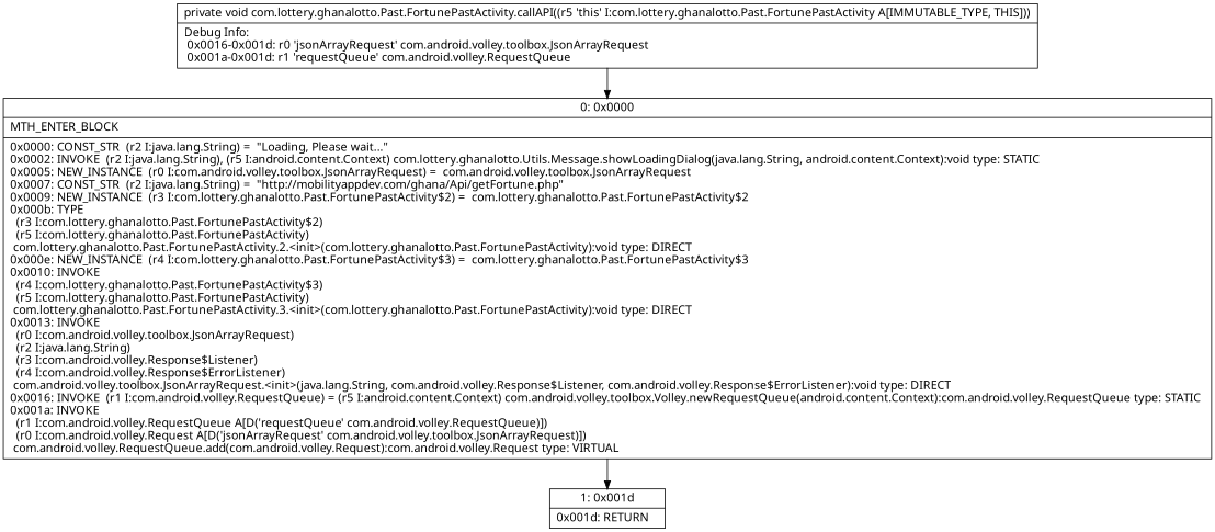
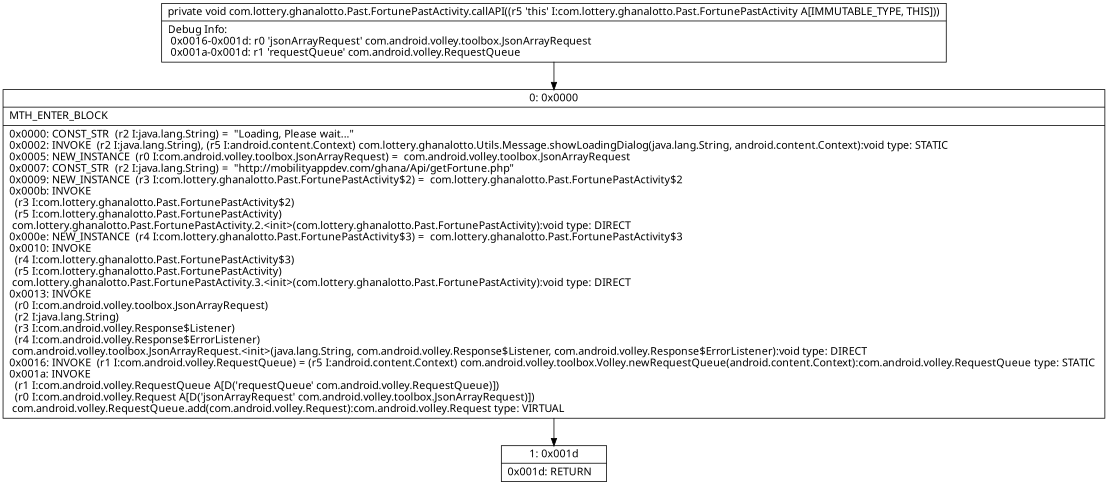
  digraph {
    fontname="Noto Sans"
    node [shape=record fontname="Noto Sans"]
    edge [fontname="Noto Sans"]
-   n1 [label="{0\:\ 0x0000|MTH_ENTER_BLOCK\l|0x0000: CONST_STR  (r2 I:java.lang.String) =  \"Loading, Please wait...\" \l0x0002: INVOKE  (r2 I:java.lang.String), (r5 I:android.content.Context) com.lottery.ghanalotto.Utils.Message.showLoadingDialog(java.lang.String, android.content.Context):void type: STATIC \l0x0005: NEW_INSTANCE  (r0 I:com.android.volley.toolbox.JsonArrayRequest) =  com.android.volley.toolbox.JsonArrayRequest \l0x0007: CONST_STR  (r2 I:java.lang.String) =  \"http:\/\/mobilityappdev.com\/ghana\/Api\/getFortune.php\" \l0x0009: NEW_INSTANCE  (r3 I:com.lottery.ghanalotto.Past.FortunePastActivity$2) =  com.lottery.ghanalotto.Past.FortunePastActivity$2 \l0x000b: TYPE  \l  (r3 I:com.lottery.ghanalotto.Past.FortunePastActivity$2)\l  (r5 I:com.lottery.ghanalotto.Past.FortunePastActivity)\l com.lottery.ghanalotto.Past.FortunePastActivity.2.\<init\>(com.lottery.ghanalotto.Past.FortunePastActivity):void type: DIRECT \l0x000e: NEW_INSTANCE  (r4 I:com.lottery.ghanalotto.Past.FortunePastActivity$3) =  com.lottery.ghanalotto.Past.FortunePastActivity$3 \l0x0010: INVOKE  \l  (r4 I:com.lottery.ghanalotto.Past.FortunePastActivity$3)\l  (r5 I:com.lottery.ghanalotto.Past.FortunePastActivity)\l com.lottery.ghanalotto.Past.FortunePastActivity.3.\<init\>(com.lottery.ghanalotto.Past.FortunePastActivity):void type: DIRECT \l0x0013: INVOKE  \l  (r0 I:com.android.volley.toolbox.JsonArrayRequest)\l  (r2 I:java.lang.String)\l  (r3 I:com.android.volley.Response$Listener)\l  (r4 I:com.android.volley.Response$ErrorListener)\l com.android.volley.toolbox.JsonArrayRequest.\<init\>(java.lang.String, com.android.volley.Response$Listener, com.android.volley.Response$ErrorListener):void type: DIRECT \l0x0016: INVOKE  (r1 I:com.android.volley.RequestQueue) = (r5 I:android.content.Context) com.android.volley.toolbox.Volley.newRequestQueue(android.content.Context):com.android.volley.RequestQueue type: STATIC \l0x001a: INVOKE  \l  (r1 I:com.android.volley.RequestQueue A[D('requestQueue' com.android.volley.RequestQueue)])\l  (r0 I:com.android.volley.Request A[D('jsonArrayRequest' com.android.volley.toolbox.JsonArrayRequest)])\l com.android.volley.RequestQueue.add(com.android.volley.Request):com.android.volley.Request type: VIRTUAL \l}"]
+   n1 [label="{0\:\ 0x0000|MTH_ENTER_BLOCK\l|0x0000: CONST_STR  (r2 I:java.lang.String) =  \"Loading, Please wait...\" \l0x0002: INVOKE  (r2 I:java.lang.String), (r5 I:android.content.Context) com.lottery.ghanalotto.Utils.Message.showLoadingDialog(java.lang.String, android.content.Context):void type: STATIC \l0x0005: NEW_INSTANCE  (r0 I:com.android.volley.toolbox.JsonArrayRequest) =  com.android.volley.toolbox.JsonArrayRequest \l0x0007: CONST_STR  (r2 I:java.lang.String) =  \"http:\/\/mobilityappdev.com\/ghana\/Api\/getFortune.php\" \l0x0009: NEW_INSTANCE  (r3 I:com.lottery.ghanalotto.Past.FortunePastActivity$2) =  com.lottery.ghanalotto.Past.FortunePastActivity$2 \l0x000b: INVOKE  \l  (r3 I:com.lottery.ghanalotto.Past.FortunePastActivity$2)\l  (r5 I:com.lottery.ghanalotto.Past.FortunePastActivity)\l com.lottery.ghanalotto.Past.FortunePastActivity.2.\<init\>(com.lottery.ghanalotto.Past.FortunePastActivity):void type: DIRECT \l0x000e: NEW_INSTANCE  (r4 I:com.lottery.ghanalotto.Past.FortunePastActivity$3) =  com.lottery.ghanalotto.Past.FortunePastActivity$3 \l0x0010: INVOKE  \l  (r4 I:com.lottery.ghanalotto.Past.FortunePastActivity$3)\l  (r5 I:com.lottery.ghanalotto.Past.FortunePastActivity)\l com.lottery.ghanalotto.Past.FortunePastActivity.3.\<init\>(com.lottery.ghanalotto.Past.FortunePastActivity):void type: DIRECT \l0x0013: INVOKE  \l  (r0 I:com.android.volley.toolbox.JsonArrayRequest)\l  (r2 I:java.lang.String)\l  (r3 I:com.android.volley.Response$Listener)\l  (r4 I:com.android.volley.Response$ErrorListener)\l com.android.volley.toolbox.JsonArrayRequest.\<init\>(java.lang.String, com.android.volley.Response$Listener, com.android.volley.Response$ErrorListener):void type: DIRECT \l0x0016: INVOKE  (r1 I:com.android.volley.RequestQueue) = (r5 I:android.content.Context) com.android.volley.toolbox.Volley.newRequestQueue(android.content.Context):com.android.volley.RequestQueue type: STATIC \l0x001a: INVOKE  \l  (r1 I:com.android.volley.RequestQueue A[D('requestQueue' com.android.volley.RequestQueue)])\l  (r0 I:com.android.volley.Request A[D('jsonArrayRequest' com.android.volley.toolbox.JsonArrayRequest)])\l com.android.volley.RequestQueue.add(com.android.volley.Request):com.android.volley.Request type: VIRTUAL \l}"]
    n2 [label="{1\:\ 0x001d|0x001d: RETURN   \l}"]
    n3 [label="{private void com.lottery.ghanalotto.Past.FortunePastActivity.callAPI((r5 'this' I:com.lottery.ghanalotto.Past.FortunePastActivity A[IMMUTABLE_TYPE, THIS]))  | Debug Info:\l  0x0016\-0x001d: r0 'jsonArrayRequest' com.android.volley.toolbox.JsonArrayRequest\l  0x001a\-0x001d: r1 'requestQueue' com.android.volley.RequestQueue\l}"]
    n1 -> n2
    n3 -> n1
  }
